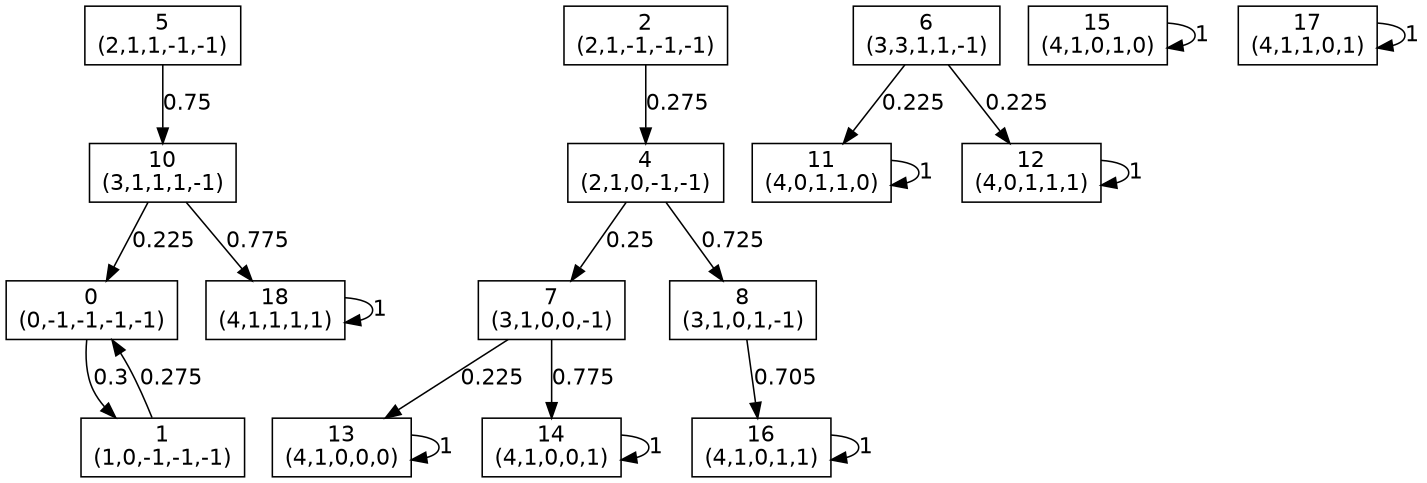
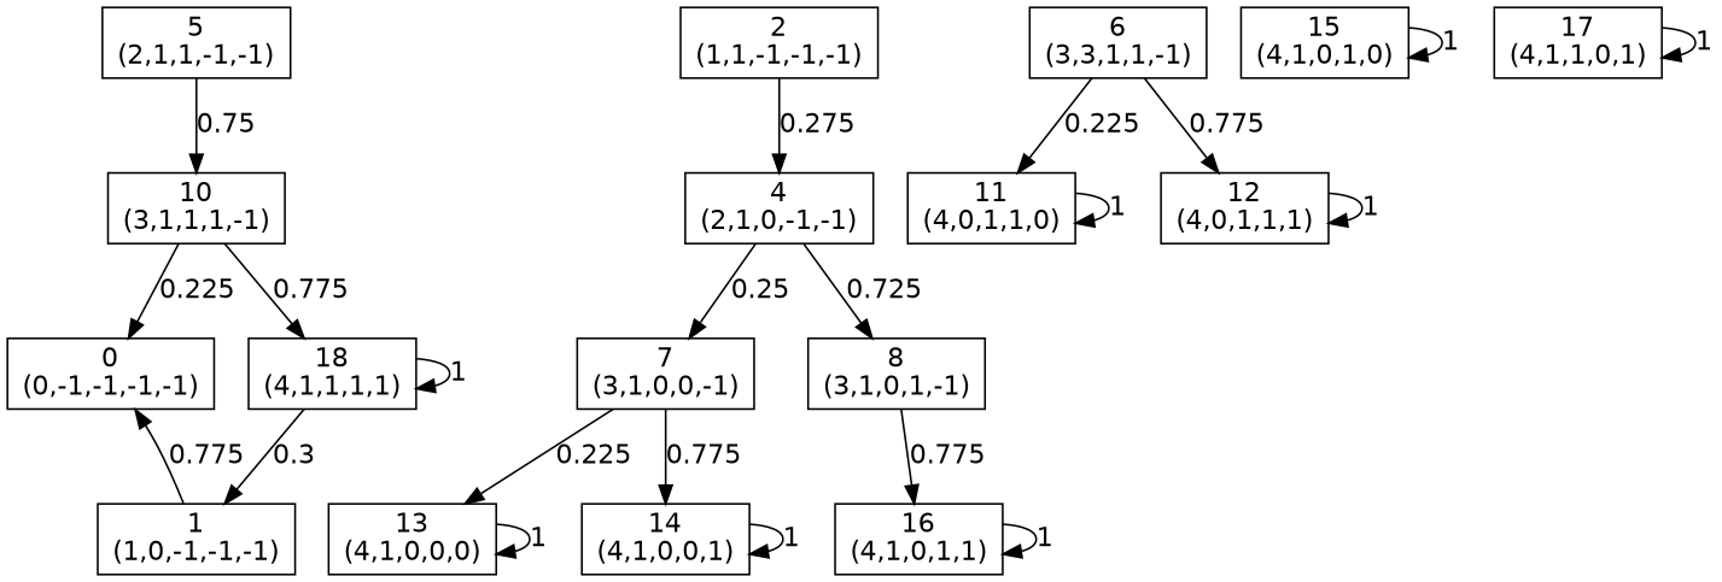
  digraph {
    fontname="DejaVu Sans"
    node [fontname="DejaVu Sans" shape=box]
    edge [fontname="DejaVu Sans"]
    n1 [label="0\n(0,-1,-1,-1,-1)"]
    n2 [label="1\n(1,0,-1,-1,-1)"]
-   n3 [label="2\n(2,1,-1,-1,-1)"]
+   n3 [label="2\n(1,1,-1,-1,-1)"]
    n4 [label="4\n(2,1,0,-1,-1)"]
    n5 [label="7\n(3,1,0,0,-1)"]
    n6 [label="8\n(3,1,0,1,-1)"]
    n7 [label="5\n(2,1,1,-1,-1)"]
    n8 [label="10\n(3,1,1,1,-1)"]
    n9 [label="6\n(3,3,1,1,-1)"]
    n10 [label="11\n(4,0,1,1,0)"]
    n11 [label="12\n(4,0,1,1,1)"]
    n12 [label="13\n(4,1,0,0,0)"]
    n13 [label="14\n(4,1,0,0,1)"]
    n14 [label="16\n(4,1,0,1,1)"]
    n15 [label="18\n(4,1,1,1,1)"]
    n16 [label="15\n(4,1,0,1,0)"]
    n17 [label="17\n(4,1,1,0,1)"]
-   n1 -> n2 [label=0.3]
-   n2 -> n1 [label=0.275]
+   n15 -> n2 [label=0.3]
+   n2 -> n1 [label=0.775]
    n3 -> n4 [label=0.275]
    n4 -> n5 [label=0.25]
    n4 -> n6 [label=0.725]
    n5 -> n12 [label=0.225]
    n5 -> n13 [label=0.775]
-   n6 -> n14 [label=0.705]
+   n6 -> n14 [label=0.775]
    n7 -> n8 [label=0.75]
    n8 -> n1 [label=0.225]
    n8 -> n15 [label=0.775]
    n9 -> n10 [label=0.225]
-   n9 -> n11 [label=0.225]
+   n9 -> n11 [label=0.775]
    n10 -> n10 [label=1]
    n11 -> n11 [label=1]
    n12 -> n12 [label=1]
    n13 -> n13 [label=1]
    n14 -> n14 [label=1]
    n15 -> n15 [label=1]
    n16 -> n16 [label=1]
    n17 -> n17 [label=1]
  }
